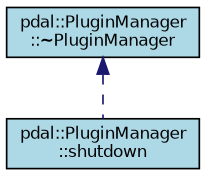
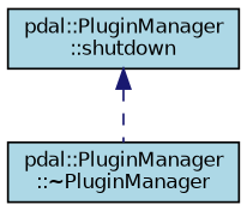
  digraph {
    rankdir=TB
    node [color=black fillcolor=lightblue fontname=Helvetica fontsize=10 shape=record style=filled]
    n1 [fontcolor=black height=0.2 label="pdal::PluginManager\l::shutdown" width=0.4]
    n2 [height=0.2 label="pdal::PluginManager\l::~PluginManager" width=0.4]
-   n2 -> n1 [color=midnightblue dir=back fontname=Helvetica fontsize=10 labelfontname=Helvetica labelfontsize=10 style=dashed]
+   n1 -> n2 [color=midnightblue dir=back fontname=Helvetica fontsize=10 labelfontname=Helvetica labelfontsize=10 style=dashed]
  }
